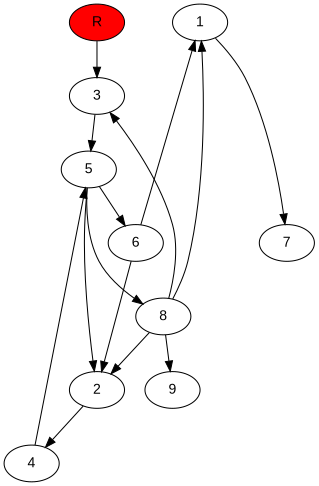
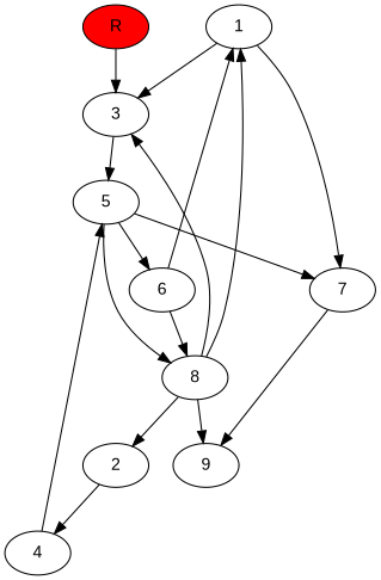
  digraph {
    fontname="Liberation Sans"
    node [fontname="Liberation Sans"]
    edge [fontname="Liberation Sans"]
    1
    3
    7
    5
    9
    2
    4
    6
    8
    R [fillcolor="#ff0000" style=filled]
+   1 -> 3
    1 -> 7
    3 -> 5
-   5 -> 2
+   7 -> 9
+   5 -> 7
    5 -> 6
    5 -> 8
    2 -> 4
    4 -> 5
    6 -> 1
-   6 -> 2
+   6 -> 8
    8 -> 1
    8 -> 3
    8 -> 9
    8 -> 2
    R -> 3
  }
